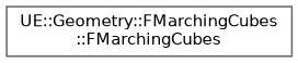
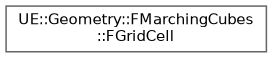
  digraph {
    rankdir=LR
    fontname="DejaVu Sans"
-   n1 [color=grey40 fillcolor=white fontname="DejaVu Sans" fontsize=10 height=0.2 label="UE::Geometry::FMarchingCubes\l::FMarchingCubes" shape=box style=filled width=0.4]
+   n1 [color=grey40 fillcolor=white fontname="DejaVu Sans" fontsize=10 height=0.2 label="UE::Geometry::FMarchingCubes\l::FGridCell" shape=box style=filled width=0.4]
  }
